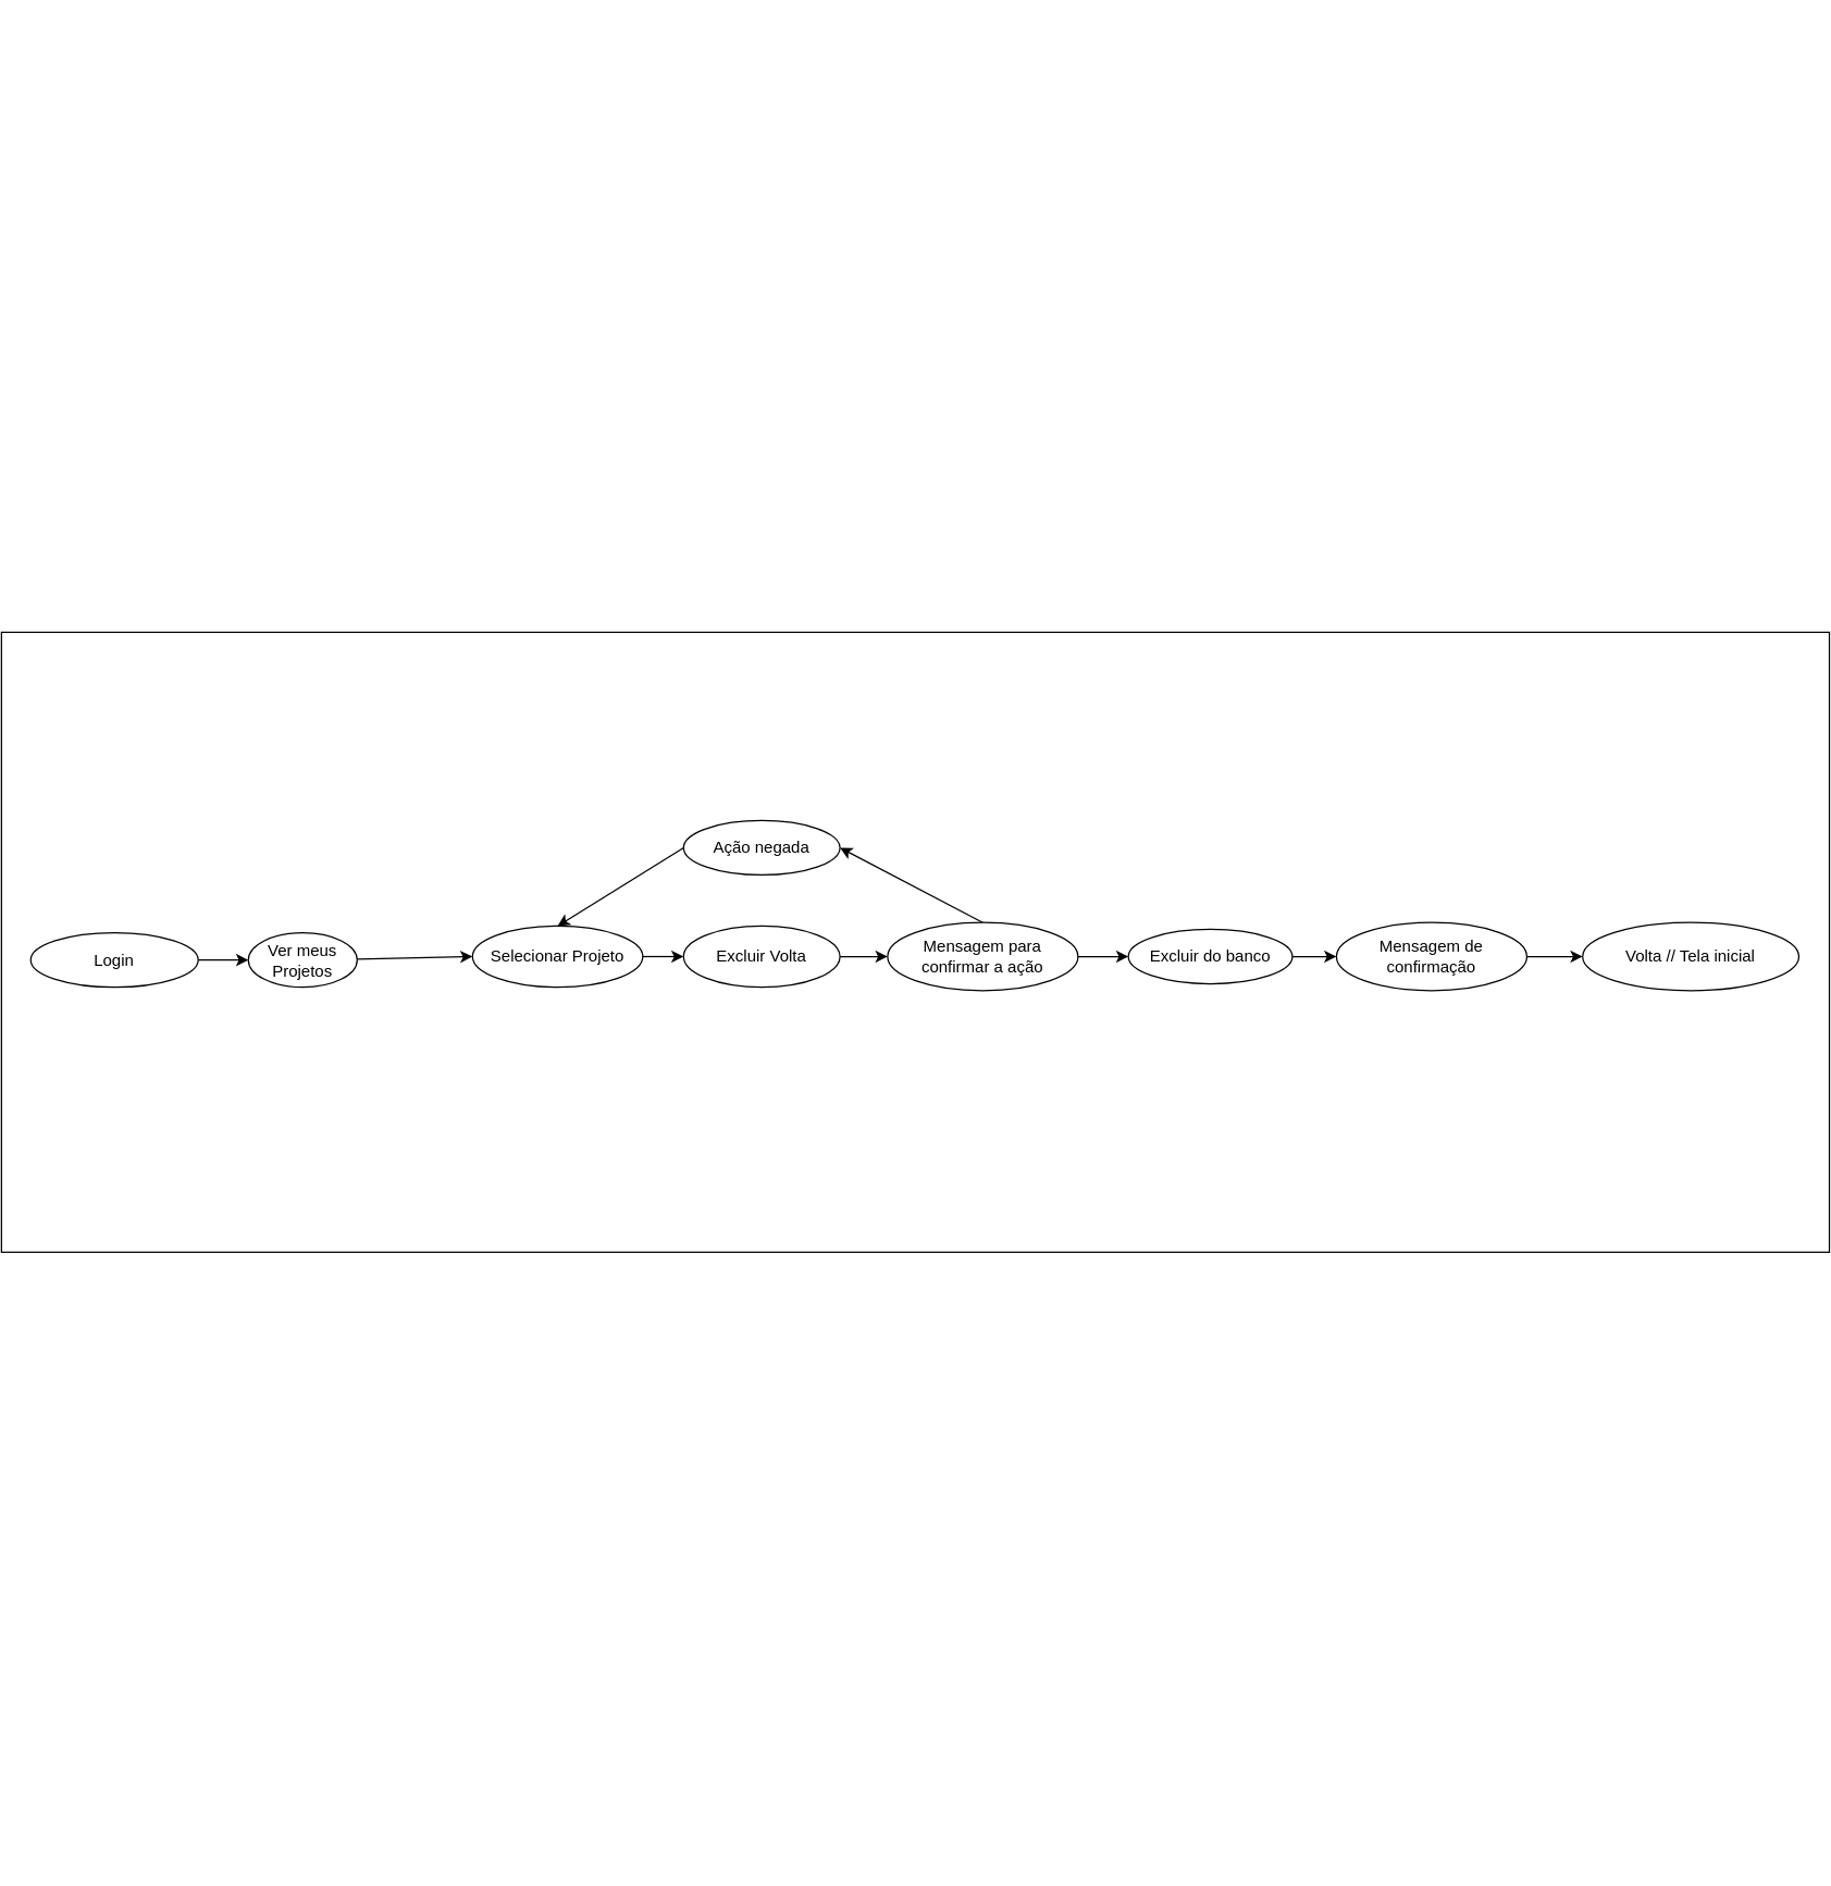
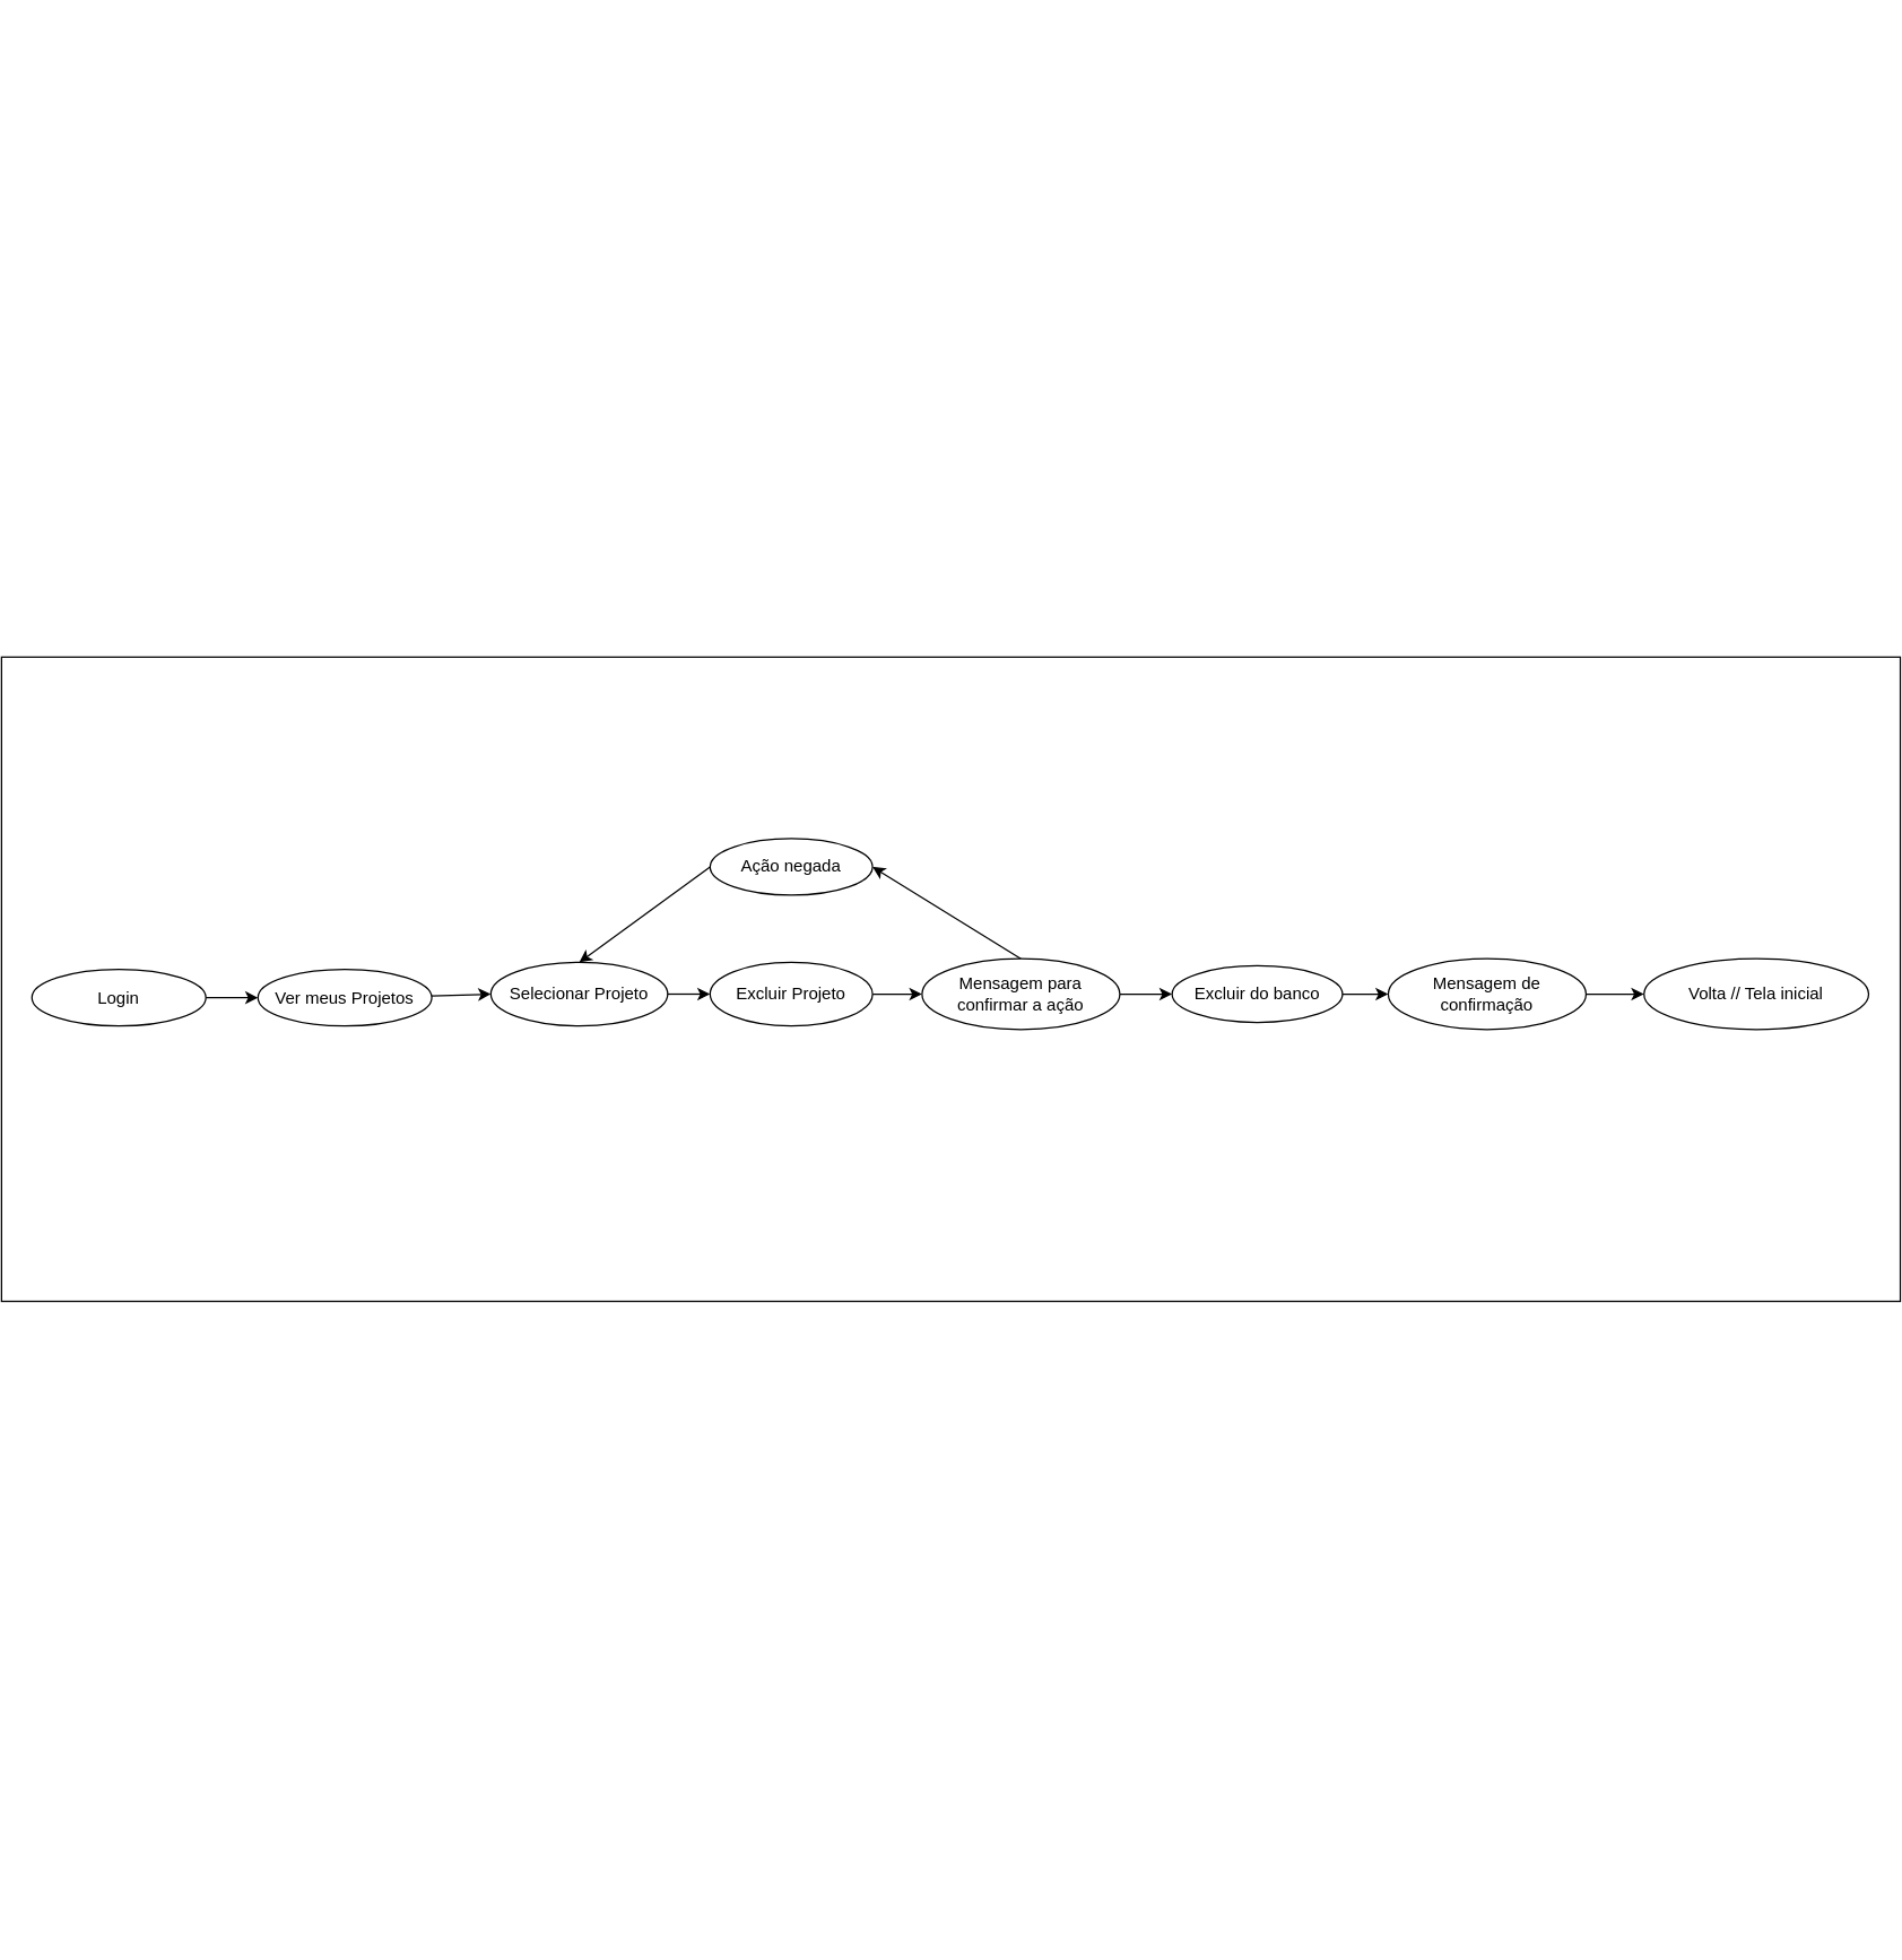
  <mxCell id="0" />
  <mxCell id="1" parent="0" />
  <mxCell id="2" value="" style="rounded=0;whiteSpace=wrap;html=1;rotation=90;" parent="1" vertex="1"><mxGeometry x="442.5" y="20.5" width="455.91" height="1343.92" as="geometry" /></mxCell>
  <mxCell id="3" style="edgeStyle=none;html=1;exitX=0;exitY=0.5;exitDx=0;exitDy=0;entryX=0.5;entryY=0;entryDx=0;entryDy=0;" parent="1" source="4" target="12" edge="1"><mxGeometry relative="1" as="geometry" /></mxCell>
- <mxCell id="4" value="Ação negada" style="ellipse;whiteSpace=wrap;html=1;" parent="1" vertex="1"><mxGeometry x="500" y="603" width="115" height="40" as="geometry" /></mxCell>
+ <mxCell id="4" value="Ação negada" style="ellipse;whiteSpace=wrap;html=1;" parent="1" vertex="1"><mxGeometry x="500" y="593" width="115" height="40" as="geometry" /></mxCell>
  <mxCell id="5" style="edgeStyle=none;html=1;entryX=0;entryY=0.5;entryDx=0;entryDy=0;exitX=1;exitY=0.5;exitDx=0;exitDy=0;" parent="1" source="17" target="10" edge="1"><mxGeometry relative="1" as="geometry" /></mxCell>
  <mxCell id="6" value="Excluir do banco" style="ellipse;whiteSpace=wrap;html=1;" parent="1" vertex="1"><mxGeometry x="827" y="683" width="120.62" height="40" as="geometry" /></mxCell>
  <mxCell id="7" style="edgeStyle=none;html=1;entryX=0;entryY=0.5;entryDx=0;entryDy=0;exitX=1;exitY=0.5;exitDx=0;exitDy=0;" parent="1" source="6" target="20" edge="1"><mxGeometry relative="1" as="geometry" /></mxCell>
  <mxCell id="8" style="edgeStyle=none;html=1;exitX=0.5;exitY=0;exitDx=0;exitDy=0;entryX=1;entryY=0.5;entryDx=0;entryDy=0;" parent="1" source="10" target="4" edge="1"><mxGeometry relative="1" as="geometry" /></mxCell>
  <mxCell id="9" style="edgeStyle=none;html=1;exitX=1;exitY=0.5;exitDx=0;exitDy=0;entryX=0;entryY=0.5;entryDx=0;entryDy=0;" parent="1" source="10" target="6" edge="1"><mxGeometry relative="1" as="geometry" /></mxCell>
  <mxCell id="10" value="Mensagem para confirmar a ação" style="ellipse;whiteSpace=wrap;html=1;" parent="1" vertex="1"><mxGeometry x="650" y="678" width="140" height="50" as="geometry" /></mxCell>
  <mxCell id="11" style="edgeStyle=none;html=1;exitX=1;exitY=0.5;exitDx=0;exitDy=0;entryX=0;entryY=0.5;entryDx=0;entryDy=0;" parent="1" source="12" target="17" edge="1"><mxGeometry relative="1" as="geometry" /></mxCell>
  <mxCell id="12" value="Selecionar Projeto" style="ellipse;whiteSpace=wrap;html=1;" parent="1" vertex="1"><mxGeometry x="344.83" y="680.5" width="125.17" height="45" as="geometry" /></mxCell>
  <mxCell id="13" style="edgeStyle=none;html=1;entryX=0;entryY=0.5;entryDx=0;entryDy=0;" parent="1" source="14" target="16" edge="1"><mxGeometry relative="1" as="geometry" /></mxCell>
  <mxCell id="14" value="Login" style="ellipse;whiteSpace=wrap;html=1;" parent="1" vertex="1"><mxGeometry x="20" y="685.5" width="123.12" height="40" as="geometry" /></mxCell>
  <mxCell id="15" style="edgeStyle=none;html=1;entryX=0;entryY=0.5;entryDx=0;entryDy=0;" parent="1" source="16" target="12" edge="1"><mxGeometry relative="1" as="geometry" /></mxCell>
- <mxCell id="16" value="Ver meus Projetos" style="ellipse;whiteSpace=wrap;html=1;" parent="1" vertex="1"><mxGeometry x="180" y="685.5" width="80" height="40" as="geometry" /></mxCell>
- <mxCell id="17" value="Excluir Volta" style="ellipse;whiteSpace=wrap;html=1;" parent="1" vertex="1"><mxGeometry x="500" y="680.5" width="115" height="45" as="geometry" /></mxCell>
+ <mxCell id="16" value="Ver meus Projetos" style="ellipse;whiteSpace=wrap;html=1;" parent="1" vertex="1"><mxGeometry x="180" y="685.5" width="123" height="40" as="geometry" /></mxCell>
+ <mxCell id="17" value="Excluir Projeto" style="ellipse;whiteSpace=wrap;html=1;" parent="1" vertex="1"><mxGeometry x="500" y="680.5" width="115" height="45" as="geometry" /></mxCell>
  <mxCell id="18" value="Volta // Tela inicial" style="ellipse;whiteSpace=wrap;html=1;" parent="1" vertex="1"><mxGeometry x="1161" y="678" width="159" height="50" as="geometry" /></mxCell>
  <mxCell id="19" style="edgeStyle=none;html=1;exitX=1;exitY=0.5;exitDx=0;exitDy=0;entryX=0;entryY=0.5;entryDx=0;entryDy=0;" parent="1" source="20" target="18" edge="1"><mxGeometry relative="1" as="geometry" /></mxCell>
  <mxCell id="20" value="Mensagem de confirmação" style="ellipse;whiteSpace=wrap;html=1;" parent="1" vertex="1"><mxGeometry x="980" y="678" width="140" height="50" as="geometry" /></mxCell>
